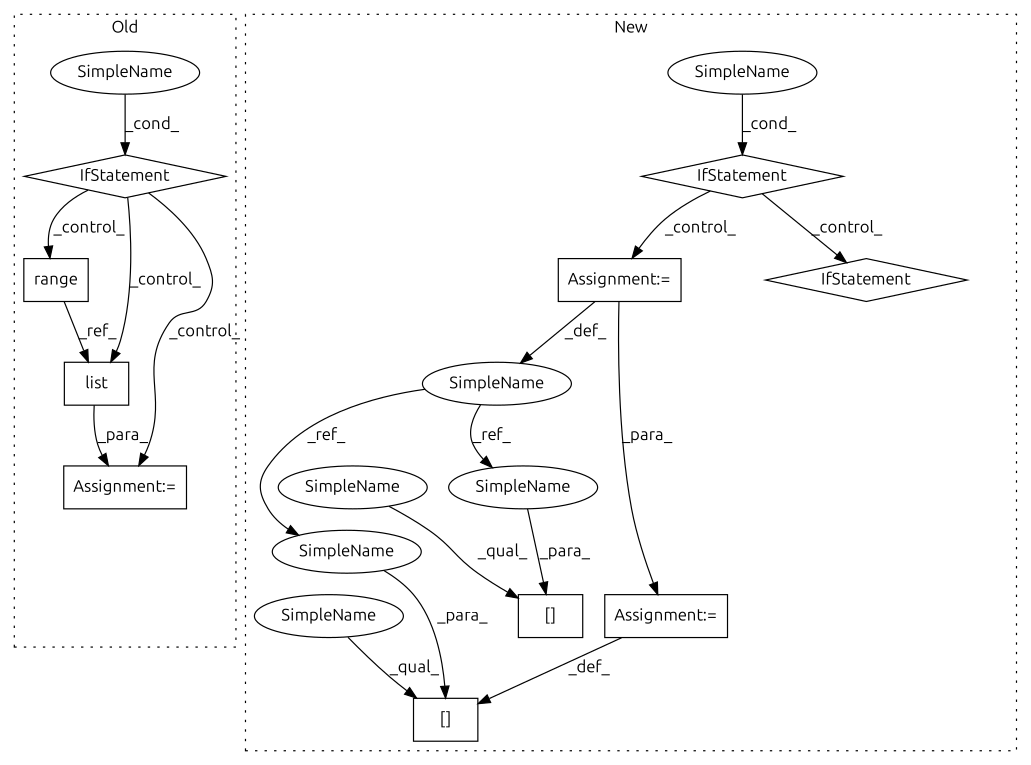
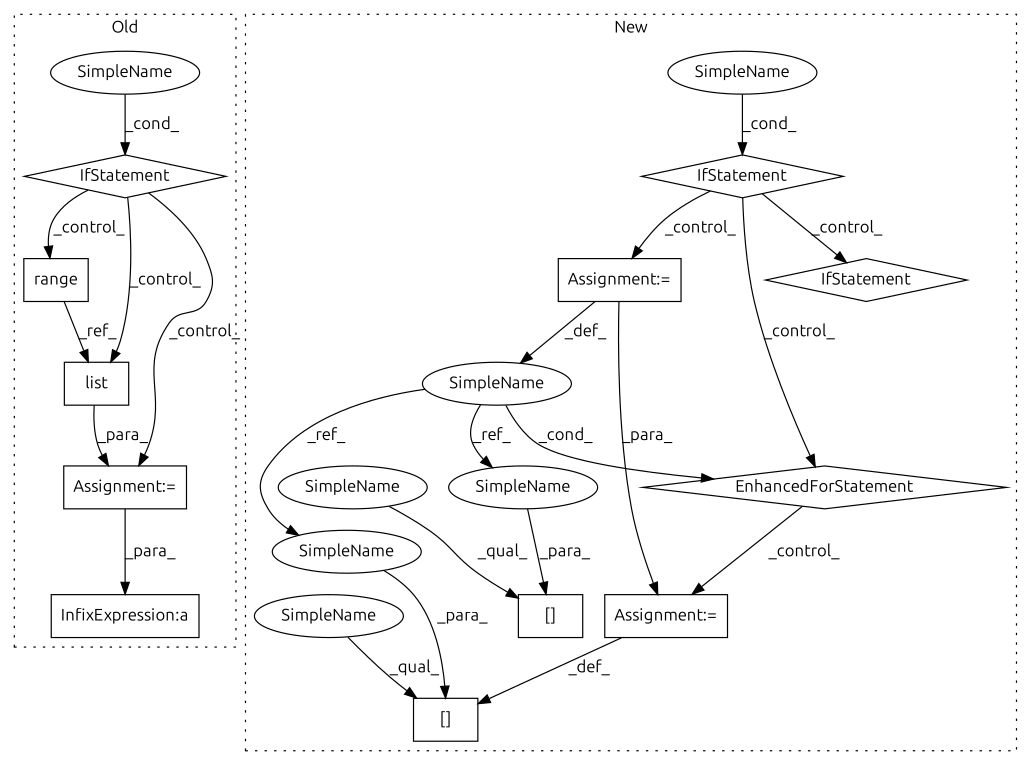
  digraph {
    fontname=Ubuntu
    node [a=42 fontname=Ubuntu l=1 shape=box]
    edge [fontname=Ubuntu]
    n1 [a=32 l="5,1" label=list s="2747,2772"]
    n2 [a=7 label="Assignment:=" s=2958]
    n3 [label=SimpleName shape=ellipse l=""]
    n4 [a=25 l="4,2" label=IfStatement s="2690,2735" shape=diamond]
    n5 [a=32 l="6,1" label=range s="2752,2771"]
+   n6 [a=27 l=3 label="InfixExpression:a" s=3093]
+   n7 [a=70 l="57,2" label=EnhancedForStatement s="3122,3205" shape=diamond]
    n8 [a=7 l="57,2" label="Assignment:=" s="3122,3205"]
    n9 [a=7 label="Assignment:=" s=3276]
    n10 [label=SimpleName s=3183 shape=ellipse]
    n11 [a=2 l="7,1" label="[]" s="3291,3299"]
    n12 [a=25 l="4,2" label=IfStatement s="2819,2836" shape=diamond]
    n13 [a=2 l="7,1" label="[]" s="3267,3275"]
    n14 [a=25 l=21 label=IfStatement s=3021 shape=diamond]
    n15 [label=SimpleName shape=ellipse l=""]
    n16 [l=6 label=SimpleName s=3291 shape=ellipse]
    n17 [l=6 label=SimpleName s=3267 shape=ellipse]
    n18 [label=SimpleName s=3298 shape=ellipse]
    n19 [label=SimpleName s=3274 shape=ellipse]
    subgraph cluster_1 {
      label=Old
      style=dotted
      n1
      n2
      n3
      n4
      n5
+     n6
    }
    subgraph cluster_2 {
      label=New
      style=dotted
+     n7
      n8
      n9
      n10
      n11
      n12
      n13
      n14
      n15
      n16
      n17
      n18
      n19
    }
    n1 -> n2 [label=_para_]
+   n2 -> n6 [label=_para_]
    n3 -> n4 [label=_cond_]
    n4 -> n1 [label=_control_]
    n4 -> n2 [label=_control_]
    n4 -> n5 [label=_control_]
    n5 -> n1 [label=_ref_]
+   n7 -> n9 [label=_control_]
    n8 -> n9 [label=_para_]
    n8 -> n10 [label=_def_]
    n9 -> n13 [label=_def_]
+   n10 -> n7 [label=_cond_]
    n10 -> n18 [label=_ref_]
    n10 -> n19 [label=_ref_]
+   n12 -> n7 [label=_control_]
    n12 -> n8 [label=_control_]
    n12 -> n14 [label=_control_]
    n15 -> n12 [label=_cond_]
    n16 -> n11 [label=_qual_]
    n17 -> n13 [label=_qual_]
    n18 -> n11 [label=_para_]
    n19 -> n13 [label=_para_]
  }
